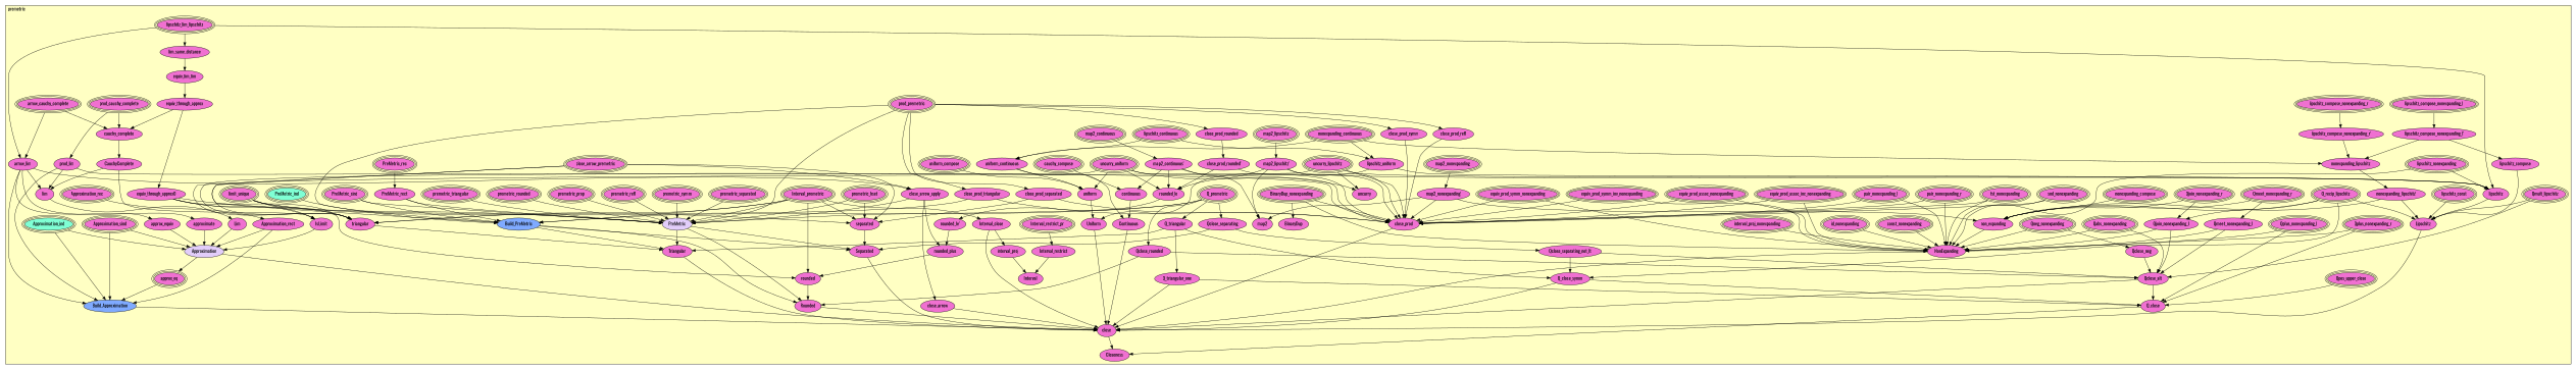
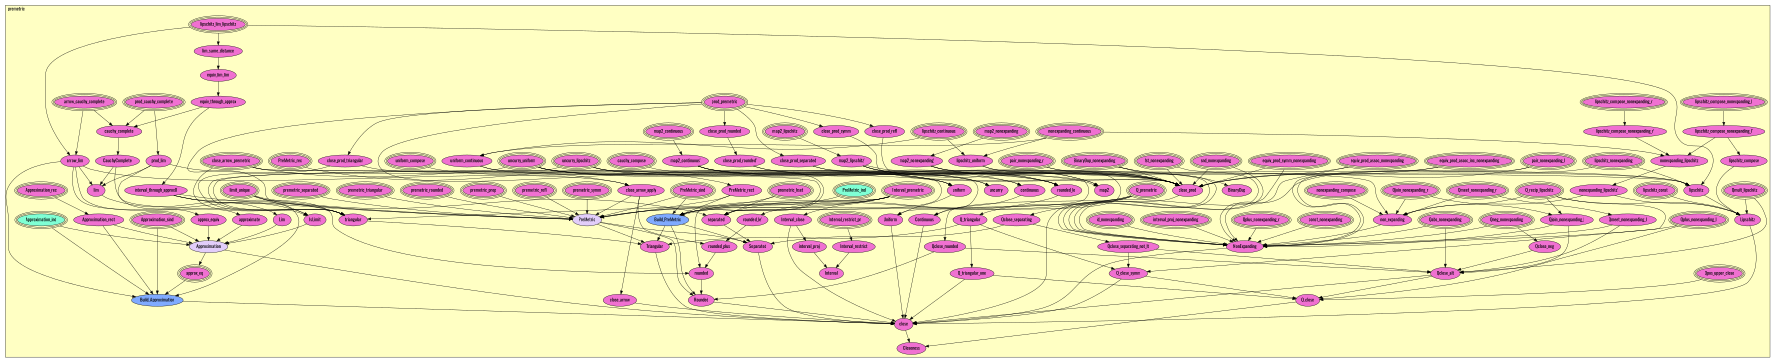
  digraph {
    fontname=Oswald
    node [fillcolor="#F070D1" fontname=Oswald style=filled]
    edge [fontname=Oswald]
    n1 [label=Triangular]
    n2 [label=separated]
    n3 [label=lipschitz_lim_lipschitz peripheries=3]
    n4 [label=lim_same_distance]
    n5 [label=Separated]
    n6 [label=equiv_lim_lim]
    n7 [label=Q_close]
    n8 [label=equiv_through_approx]
    n9 [label=close]
-   n10 [label=equiv_through_approx0]
+   n10 [label=interval_through_approx0]
    n11 [label=Closeness]
    n12 [label=limit_unique peripheries=3]
    n13 [label=Q_recip_lipschitz peripheries=3]
    n14 [label=Qpos_upper_close peripheries=3]
    n15 [label=Qmult_lipschitz peripheries=3]
    n16 [label=Qjoin_nonexpanding_r peripheries=3]
    n17 [label=Qjoin_nonexpanding_l]
    n18 [label=Qmeet_nonexpanding_r peripheries=3]
    n19 [label=Qmeet_nonexpanding_l]
    n20 [label=Qabs_nonexpanding peripheries=3]
    n21 [label=Qplus_nonexpanding_r peripheries=3]
    n22 [label=Qplus_nonexpanding_l peripheries=3]
    n23 [label=Qneg_nonexpanding peripheries=3]
    n24 [label=Q_premetric peripheries=3]
    n25 [label=Qclose_rounded]
    n26 [label=Qclose_separating]
    n27 [label=Qclose_separating_not_lt]
    n28 [label=Q_triangular]
    n29 [label=Q_triangular_one]
    n30 [label=Q_close_symm]
    n31 [label=Qclose_neg]
    n32 [label=Qclose_alt]
    n33 [label=interval_proj_nonexpanding peripheries=3]
    n34 [label=Interval_premetric peripheries=3]
    n35 [label=Interval_close]
    n36 [label=Interval_restrict_pr peripheries=3]
    n37 [label=Interval_restrict]
    n38 [label=interval_proj]
    n39 [label=Interval]
    n40 [label=map2_continuous peripheries=3]
    n41 [label="map2_continuous'"]
    n42 [label=map2_lipschitz peripheries=3]
    n43 [label="map2_lipschitz'"]
    n44 [label=map2_nonexpanding peripheries=3]
    n45 [label="map2_nonexpanding'"]
    n46 [label=equiv_prod_assoc_inc_nonexpanding peripheries=3]
    n47 [label=equiv_prod_assoc_nonexpanding peripheries=3]
-   n48 [label=equiv_prod_symm_inv_nonexpanding peripheries=3]
    n49 [label=equiv_prod_symm_nonexpanding peripheries=3]
    n50 [label=snd_nonexpanding peripheries=3]
    n51 [label=fst_nonexpanding peripheries=3]
    n52 [label=pair_nonexpanding_r peripheries=3]
    n53 [label=pair_nonexpanding_l peripheries=3]
    n54 [label=uncurry_uniform peripheries=3]
    n55 [label=uncurry_lipschitz peripheries=3]
    n56 [label=cauchy_compose peripheries=3]
    n57 [label=uniform_compose peripheries=3]
    n58 [label=lipschitz_compose_nonexpanding_l peripheries=3]
    n59 [label="lipschitz_compose_nonexpanding_l'"]
    n60 [label=lipschitz_compose_nonexpanding_r peripheries=3]
    n61 [label="lipschitz_compose_nonexpanding_r'"]
    n62 [label=lipschitz_compose]
    n63 [label=nonexpanding_compose peripheries=3]
    n64 [label=nonexpanding_continuous peripheries=3]
    n65 [label=lipschitz_continuous peripheries=3]
    n66 [label=uniform_continuous]
    n67 [label=lipschitz_uniform]
    n68 [label=lipschitz_const peripheries=3]
    n69 [label=const_nonexpanding peripheries=3]
    n70 [label=lipschitz_nonexpanding peripheries=3]
    n71 [label=nonexpanding_lipschitz]
    n72 [label="nonexpanding_lipschitz'"]
    n73 [label=BinaryDup_nonexpanding peripheries=3]
    n74 [label=id_nonexpanding peripheries=3]
    n75 [label=map2]
    n76 [label=uncurry]
    n77 [label=BinaryDup]
    n78 [label=continuous]
    n79 [label=Continuous]
    n80 [label=uniform]
    n81 [label=Uniform]
    n82 [label=lipschitz]
    n83 [label=Lipschitz]
    n84 [label=non_expanding]
    n85 [label=NonExpanding]
    n86 [label=arrow_cauchy_complete peripheries=3]
    n87 [label=arrow_lim]
    n88 [label=close_arrow_premetric peripheries=3]
    n89 [label=close_arrow_apply]
    n90 [label=close_arrow]
    n91 [label=prod_cauchy_complete peripheries=3]
    n92 [label=prod_lim]
    n93 [label=prod_premetric peripheries=3]
    n94 [label=close_prod_rounded]
    n95 [label="close_prod_rounded'"]
    n96 [label=close_prod_triangular]
    n97 [label=close_prod_separated]
    n98 [label=close_prod_symm]
    n99 [label=close_prod_refl]
    n100 [label=close_prod]
    n101 [label=rounded_le]
    n102 [label="rounded_le'"]
    n103 [label=rounded_plus]
    n104 [label=cauchy_complete]
    n105 [label=CauchyComplete]
    n106 [label=lim]
    n107 [label=Lim]
    n108 [label=IsLimit]
    n109 [label=approx_eq peripheries=3]
    n110 [label=approx_equiv]
    n111 [label=approximate]
    n112 [label=Approximation_sind peripheries=3]
    n113 [label=Approximation_rec peripheries=3]
    n114 [fillcolor="#7FFFD4" label=Approximation_ind peripheries=3]
    n115 [label=Approximation_rect]
    n116 [fillcolor="#7FAAFF" label=Build_Approximation]
    n117 [fillcolor="#E2CDFA" label=Approximation]
    n118 [label=premetric_hset peripheries=3]
    n119 [label=premetric_rounded peripheries=3]
    n120 [label=premetric_triangular peripheries=3]
    n121 [label=premetric_separated peripheries=3]
    n122 [label=premetric_symm peripheries=3]
    n123 [label=premetric_refl peripheries=3]
    n124 [label=premetric_prop peripheries=3]
    n125 [label=PreMetric_sind peripheries=3]
    n126 [label=PreMetric_rec peripheries=3]
    n127 [fillcolor="#7FFFD4" label=PreMetric_ind peripheries=3]
    n128 [label=PreMetric_rect]
    n129 [fillcolor="#7FAAFF" label=Build_PreMetric]
    n130 [fillcolor="#E2CDFA" label=PreMetric]
    n131 [label=rounded]
    n132 [label=Rounded]
    n133 [label=triangular]
    subgraph cluster_1 {
      fillcolor="#FFFFC3"
      label=premetric
      labeljust=l
      style=filled
      n1
      n2
      n3
      n4
      n5
      n6
      n7
      n8
      n9
      n10
      n11
      n12
      n13
      n14
      n15
      n16
      n17
      n18
      n19
      n20
      n21
      n22
      n23
      n24
      n25
      n26
      n27
      n28
      n29
      n30
      n31
      n32
      n33
      n34
      n35
      n36
      n37
      n38
      n39
      n40
      n41
      n42
      n43
      n44
      n45
      n46
      n47
-     n48
      n49
      n50
      n51
      n52
      n53
      n54
      n55
      n56
      n57
      n58
      n59
      n60
      n61
      n62
      n63
      n64
      n65
      n66
      n67
      n68
      n69
      n70
      n71
      n72
      n73
      n74
      n75
      n76
      n77
      n78
      n79
      n80
      n81
      n82
      n83
      n84
      n85
      n86
      n87
      n88
      n89
      n90
      n91
      n92
      n93
      n94
      n95
      n96
      n97
      n98
      n99
      n100
      n101
      n102
      n103
      n104
      n105
      n106
      n107
      n108
      n109
      n110
      n111
      n112
      n113
      n114
      n115
      n116
      n117
      n118
      n119
      n120
      n121
      n122
      n123
      n124
      n125
      n126
      n127
      n128
      n129
      n130
      n131
      n132
      n133
    }
    n1 -> n9
    n2 -> n5
    n3 -> n4
    n3 -> n82
    n3 -> n87
    n4 -> n6
    n5 -> n9
    n6 -> n8
    n7 -> n11
    n8 -> n10
    n8 -> n104
    n9 -> n11
    n10 -> n108
    n10 -> n130
    n10 -> n131
    n10 -> n133
    n12 -> n2
    n12 -> n108
    n12 -> n130
    n12 -> n133
    n13 -> n17
    n13 -> n30
    n13 -> n83
    n13 -> n84
    n14 -> n7
    n15 -> n32
    n15 -> n83
    n16 -> n17
    n16 -> n84
    n17 -> n32
    n17 -> n85
    n18 -> n19
    n18 -> n84
    n19 -> n32
    n19 -> n85
    n20 -> n32
    n20 -> n85
-   n21 -> n7
    n21 -> n85
    n22 -> n7
    n22 -> n85
    n23 -> n31
    n23 -> n85
    n24 -> n25
    n24 -> n26
    n24 -> n28
    n24 -> n129
    n24 -> n130
    n25 -> n32
    n25 -> n132
    n26 -> n5
    n26 -> n27
    n27 -> n30
    n27 -> n32
    n28 -> n1
    n28 -> n29
    n28 -> n30
    n29 -> n7
    n29 -> n9
    n30 -> n7
    n30 -> n9
    n31 -> n32
    n32 -> n7
    n32 -> n9
    n33 -> n85
    n34 -> n2
    n34 -> n35
    n34 -> n129
    n34 -> n130
    n34 -> n131
    n34 -> n133
    n35 -> n9
    n35 -> n38
    n36 -> n37
    n37 -> n39
    n38 -> n39
    n40 -> n41
    n41 -> n75
    n41 -> n78
    n41 -> n100
    n41 -> n101
    n42 -> n43
    n43 -> n75
    n43 -> n82
    n43 -> n100
    n43 -> n101
    n44 -> n45
    n45 -> n75
    n45 -> n84
    n45 -> n100
    n46 -> n85
    n46 -> n100
    n47 -> n85
    n47 -> n100
-   n48 -> n85
-   n48 -> n100
    n49 -> n85
    n49 -> n100
    n50 -> n85
    n50 -> n100
    n51 -> n85
    n51 -> n100
    n52 -> n85
    n52 -> n100
    n53 -> n85
    n53 -> n100
    n54 -> n76
    n54 -> n80
    n54 -> n100
    n54 -> n101
    n54 -> n133
    n55 -> n76
    n55 -> n82
    n55 -> n100
    n55 -> n133
    n56 -> n78
    n57 -> n80
    n58 -> n59
    n59 -> n62
    n59 -> n71
    n60 -> n61
    n61 -> n71
    n62 -> n83
    n63 -> n84
    n64 -> n66
    n64 -> n67
    n64 -> n71
    n65 -> n66
    n65 -> n67
    n66 -> n79
    n66 -> n80
    n67 -> n81
    n67 -> n82
    n68 -> n83
    n69 -> n85
    n70 -> n82
    n70 -> n85
    n71 -> n72
    n72 -> n83
    n72 -> n84
    n73 -> n77
    n73 -> n85
    n73 -> n100
    n74 -> n85
    n78 -> n79
    n79 -> n9
    n80 -> n81
    n81 -> n9
    n82 -> n83
    n83 -> n9
    n84 -> n85
    n85 -> n9
    n86 -> n87
    n86 -> n104
    n87 -> n89
    n87 -> n106
    n87 -> n110
    n87 -> n111
    n87 -> n116
    n88 -> n2
    n88 -> n89
    n88 -> n129
    n88 -> n133
    n89 -> n90
    n89 -> n103
    n89 -> n130
    n90 -> n9
    n91 -> n92
    n91 -> n104
    n92 -> n100
    n92 -> n106
    n92 -> n116
    n93 -> n94
    n93 -> n96
    n93 -> n97
    n93 -> n98
    n93 -> n99
    n93 -> n129
    n93 -> n130
    n94 -> n95
    n95 -> n100
    n95 -> n101
    n96 -> n100
    n96 -> n133
    n97 -> n2
    n97 -> n100
    n98 -> n100
    n99 -> n100
    n100 -> n9
    n101 -> n102
    n102 -> n103
    n103 -> n131
    n104 -> n105
    n105 -> n106
    n105 -> n108
    n106 -> n107
    n107 -> n117
    n108 -> n117
    n109 -> n116
    n110 -> n117
    n111 -> n117
    n112 -> n116
    n112 -> n117
    n113 -> n115
    n114 -> n116
    n114 -> n117
    n115 -> n116
    n115 -> n117
    n116 -> n9
    n117 -> n9
    n117 -> n109
    n118 -> n2
    n118 -> n130
    n119 -> n130
    n120 -> n130
    n121 -> n130
    n122 -> n130
    n123 -> n130
    n124 -> n130
    n125 -> n129
    n125 -> n130
    n126 -> n128
    n127 -> n129
    n128 -> n129
    n128 -> n130
    n129 -> n1
    n129 -> n5
    n129 -> n132
    n130 -> n1
    n130 -> n5
    n130 -> n132
    n131 -> n132
    n132 -> n9
    n133 -> n1
  }
